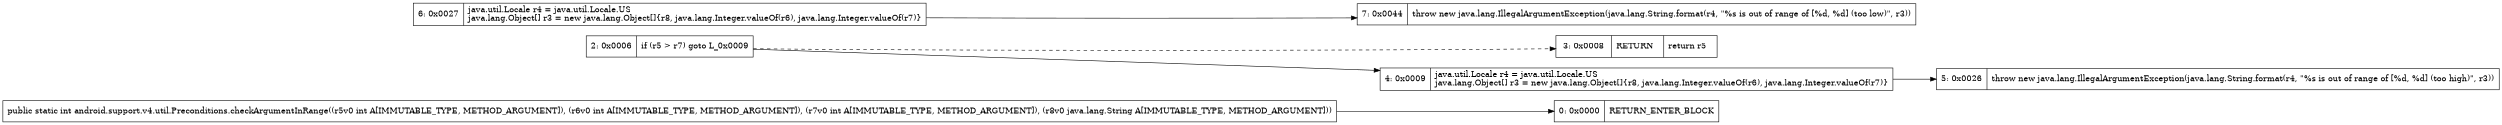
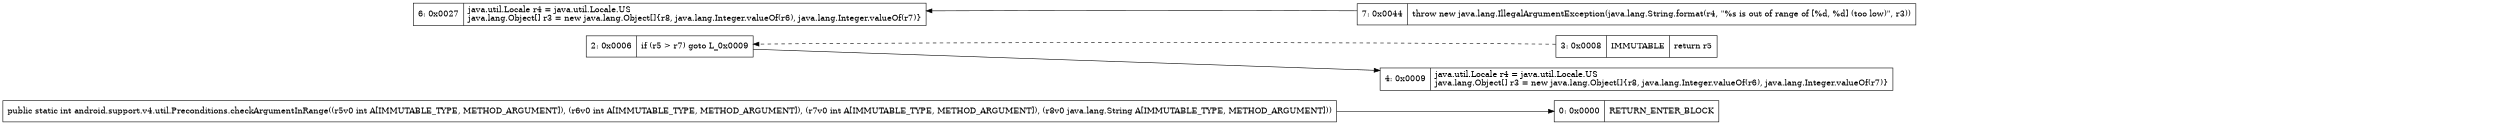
  digraph {
    rankdir=LR
    node [shape=record]
    n1 [label="{0\:\ 0x0000|RETURN_ENTER_BLOCK\l}"]
    n2 [label="{2\:\ 0x0006|if (r5 \> r7) goto L_0x0009\l}"]
-   n3 [label="{3\:\ 0x0008|RETURN\l|return r5\l}"]
+   n3 [label="{3\:\ 0x0008|IMMUTABLE\l|return r5\l}"]
    n4 [label="{4\:\ 0x0009|java.util.Locale r4 = java.util.Locale.US\ljava.lang.Object[] r3 = new java.lang.Object[]\{r8, java.lang.Integer.valueOf(r6), java.lang.Integer.valueOf(r7)\}\l}"]
    n5 [label="{6\:\ 0x0027|java.util.Locale r4 = java.util.Locale.US\ljava.lang.Object[] r3 = new java.lang.Object[]\{r8, java.lang.Integer.valueOf(r6), java.lang.Integer.valueOf(r7)\}\l}"]
    n6 [label="{7\:\ 0x0044|throw new java.lang.IllegalArgumentException(java.lang.String.format(r4, \"%s is out of range of [%d, %d] (too low)\", r3))\l}"]
-   n7 [label="{5\:\ 0x0026|throw new java.lang.IllegalArgumentException(java.lang.String.format(r4, \"%s is out of range of [%d, %d] (too high)\", r3))\l}"]
    n8 [label="{public static int android.support.v4.util.Preconditions.checkArgumentInRange((r5v0 int A[IMMUTABLE_TYPE, METHOD_ARGUMENT]), (r6v0 int A[IMMUTABLE_TYPE, METHOD_ARGUMENT]), (r7v0 int A[IMMUTABLE_TYPE, METHOD_ARGUMENT]), (r8v0 java.lang.String A[IMMUTABLE_TYPE, METHOD_ARGUMENT])) }"]
-   n2 -> n3 [style=dashed]
+   n3 -> n2 [style=dashed]
    n2 -> n4
-   n4 -> n7
-   n5 -> n6
+   n6 -> n5
    n8 -> n1
  }
